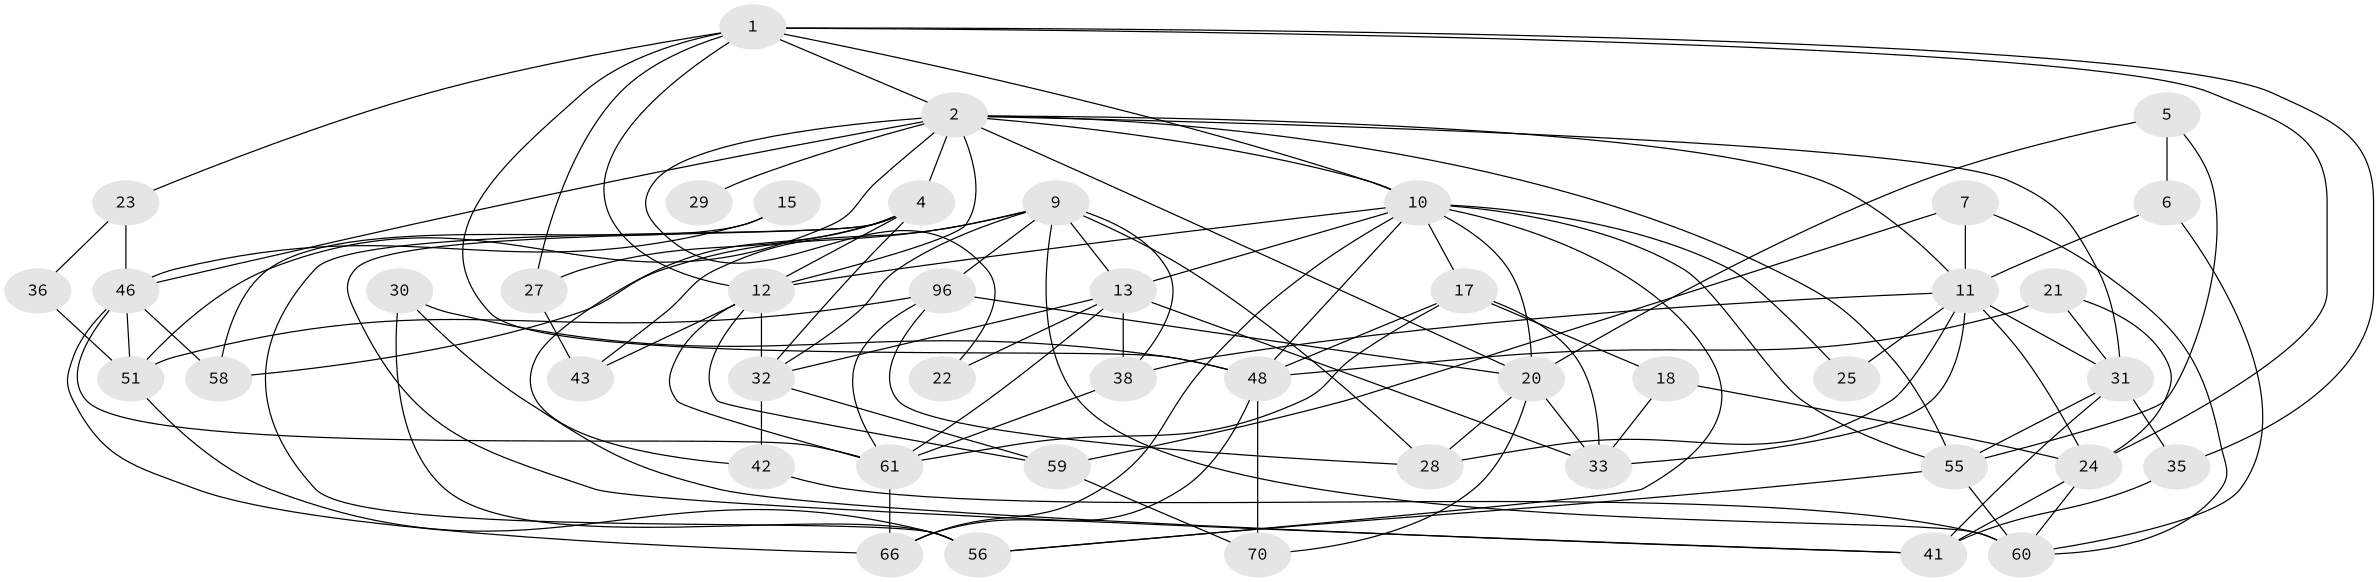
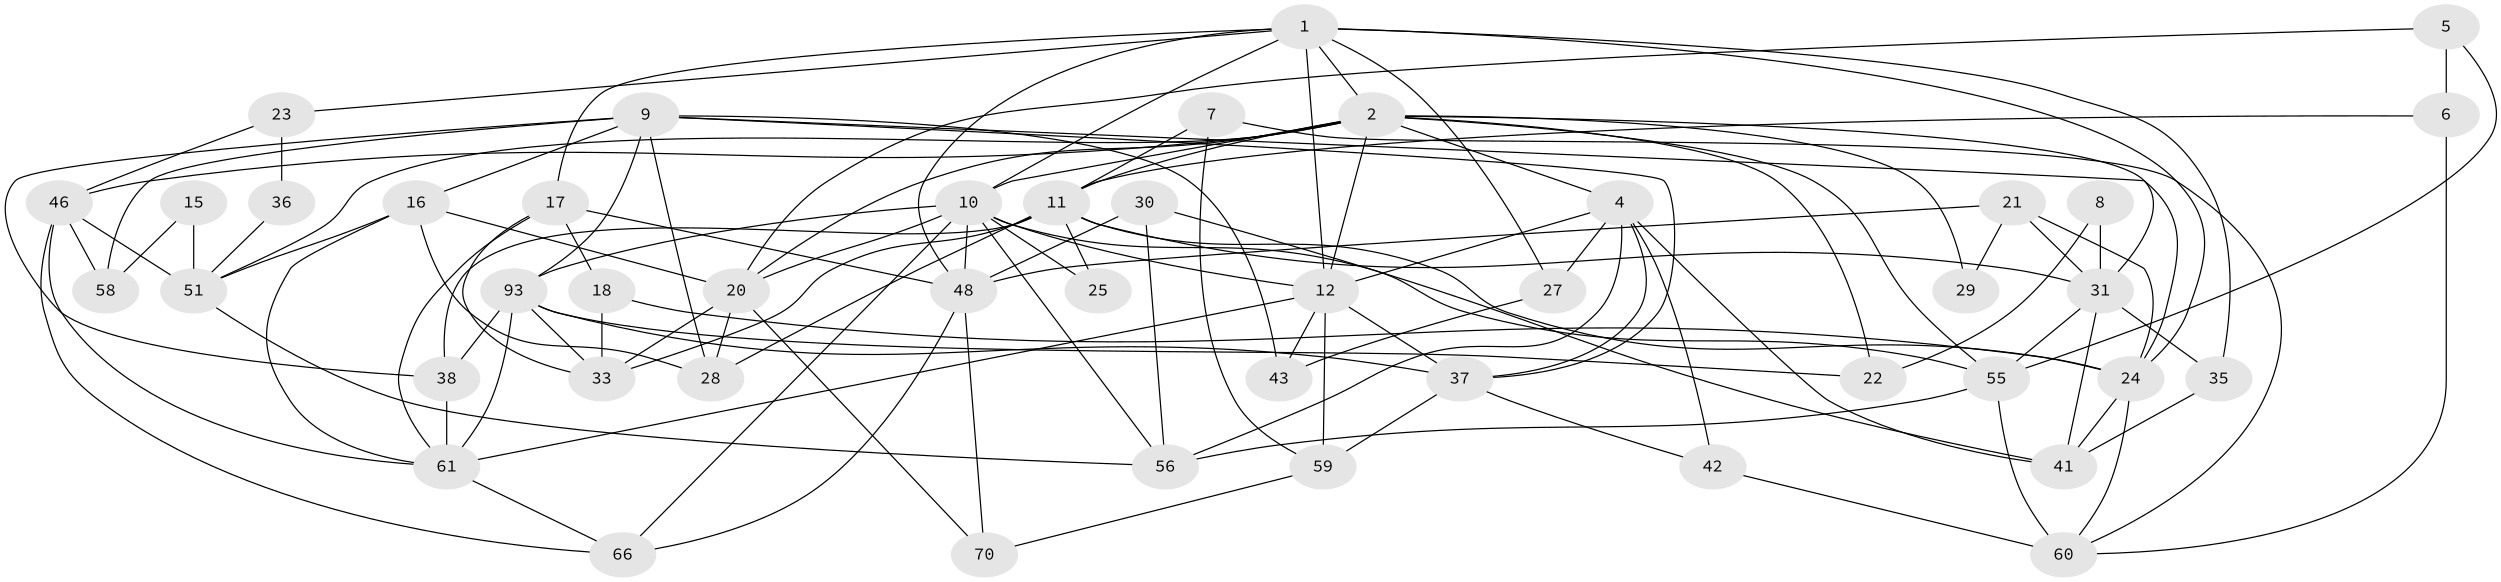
  graph {
    fontname="Source Code Pro"
    node [color=gray90 fontname="Source Code Pro" style=filled]
    edge [fontname="Source Code Pro"]
    1 [super="+3"]
    2 [super="+69"]
    10 [super="+45"]
    12 [super="+54"]
    23
    24 [super="+26"]
    27
    35
    48 [super="+68"]
    4 [super="+14"]
    11 [super="+19"]
    20 [super="+40"]
    22
    29
    31 [super="+50"]
    46 [super="+49"]
    51 [super="+53"]
    55 [super="+71"]
    56 [super="+57"]
-   13 [super="+34"]
+   13 [super="+34" label=93]
    17 [super="+39"]
    25
    66
-   32 [super="+37"]
+   32 [super="+37" label=37]
    59 [super="+64"]
    43
    61 [super="+63"]
    36
    41
    60 [super="+67"]
    70
    42
    28 [super="+47"]
    38
    33 [super="+65"]
    58
    6 [super="+44"]
    5
    7
+   8
    9 [super="+52"]
-   16 [super="+62" label=96]
+   16 [super="+62"]
    18
    15
    21 [super="+72"]
    30
    1 -- 2
    1 -- 10
    1 -- 12
    1 -- 23
    1 -- 24
    1 -- 27
    1 -- 35
    1 -- 48
    2 -- 10
    2 -- 12
    2 -- 4
    2 -- 11
    2 -- 20
    2 -- 22
    2 -- 29
    2 -- 31
    2 -- 46
    2 -- 51
    2 -- 55
    10 -- 12
    10 -- 48
    10 -- 20
    10 -- 55
    10 -- 56
    10 -- 13
-   10 -- 17
+   1 -- 17
    10 -- 25
    10 -- 66
    12 -- 32
    12 -- 59
    12 -- 43
    12 -- 61
    23 -- 46
    23 -- 36
    24 -- 41
    24 -- 60
    27 -- 43
    35 -- 41
    48 -- 66
    48 -- 70
    4 -- 12
    4 -- 27
    4 -- 56
    4 -- 32
    4 -- 41
    4 -- 42
    11 -- 24
    11 -- 31
    11 -- 25
    11 -- 28
    11 -- 38
    11 -- 33
    20 -- 70
    20 -- 28
    20 -- 33
    31 -- 35
    31 -- 55
    31 -- 41
    46 -- 51
    46 -- 66
    46 -- 61
    46 -- 58
    51 -- 56
    55 -- 56
    55 -- 60 [weight=2]
    13 -- 22
    13 -- 32
    13 -- 61
    13 -- 38
    13 -- 33
    17 -- 48
    17 -- 61
    17 -- 33
    17 -- 18
    32 -- 59
    32 -- 42
    59 -- 70
    61 -- 66
    36 -- 51
    42 -- 60
    38 -- 61
    6 -- 11
    6 -- 60
    5 -- 20
    5 -- 55
    5 -- 6
    7 -- 11
    7 -- 59
    7 -- 60
+   8 -- 22
+   8 -- 31
    9 -- 13
    9 -- 32
    9 -- 43
-   9 -- 60
+   9 -- 24
    9 -- 28
    9 -- 38
    9 -- 58
    9 -- 16
    16 -- 20
    16 -- 51
    16 -- 61
    16 -- 28
    18 -- 24
    18 -- 33
-   15 -- 46
+   15 -- 51
    15 -- 58
    21 -- 24
    21 -- 48 [weight=2]
+   21 -- 29
    21 -- 31
    30 -- 48
    30 -- 56
    30 -- 41
  }
